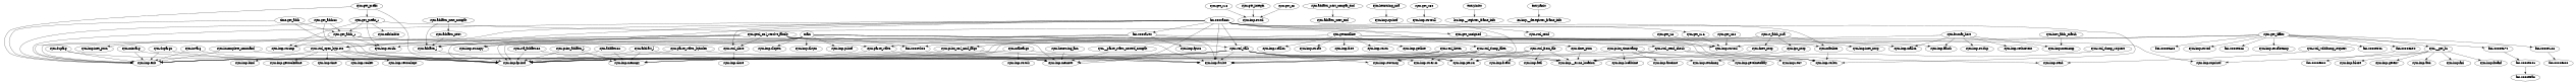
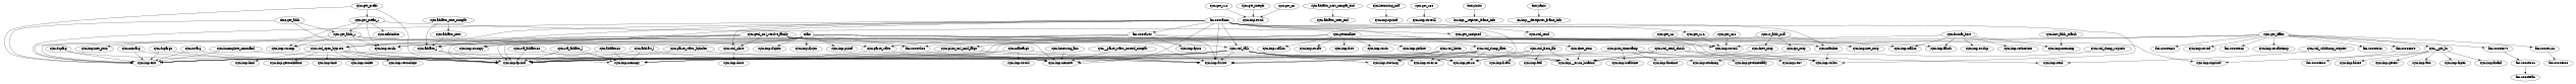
  digraph {
    n1 [label=main]
    n2 [label="sym.matches"]
    n3 [label="fcn.00009b08"]
    n4 [label="sym.imp.strcmp"]
    n5 [label="sym.imp.snprintf"]
    n6 [label="sym.imp.dlopen"]
    n7 [label="sym.imp.dlsym"]
    n8 [label="sym.imp.malloc"]
    n9 [label="sym.imp.strncpy"]
    n10 [label="sym.imp.fprintf"]
    n11 [label="sym.imp.exit"]
    n12 [label="sym.imp.printf"]
    n13 [label="sym.imp.strlen"]
    n14 [label="sym.imp.fwrite"]
-   n15 [label="sym.get_addr32"]
    n16 [label="sym.get_addr_1"]
    n17 [label="sym.imp.strchr"]
    n18 [label="sym.imp.inet_pton"]
    n19 [label="sym.dnet_pton"]
    n20 [label="sym.imp.strtoul"]
    n21 [label="sym.imp.__errno_location"]
    n22 [label="sym.duparg2"]
    n23 [label="sym.parse_rtattr"]
    n24 [label="sym.imp.memset"]
    n25 [label="sym.rtnl_from_file"]
    n26 [label="sym.imp.fread"]
    n27 [label="sym.imp.perror"]
    n28 [label="sym.imp.ftell"]
    n29 [label="sym.get_u32"]
    n30 [label="sym.print_timestamp"]
    n31 [label="sym.imp.gettimeofday"]
    n32 [label="sym.imp.localtime"]
    n33 [label="sym.imp.asctime"]
    n34 [label="sym.rtnl_dump_filter"]
    n35 [label="sym.imp.recvmsg"]
    n36 [label="sym.imp.strerror"]
    n37 [label="sym.get_s16"]
    n38 [label="sym.imp.strtol"]
    n39 [label="sym.parse_rtattr_byindex"]
    n40 [label="sym.dnet_ntop"]
    n41 [label="sym.get_u8"]
    n42 [label="sym.makeargs"]
    n43 [label="sym.imp.strtok"]
    n44 [label="sym.__get_hz"]
    n45 [label="sym.imp.getenv"]
    n46 [label="sym.imp.atoi"]
-   n47 [label="sym.imp.fini"]
+   n47 [label="sym.imp.fopen"]
    n48 [label="sym.imp.fscanf"]
    n49 [label="sym.imp.fclose"]
    n50 [label="sym.get_integer"]
    n51 [label="sym.addattr32"]
    n52 [label="sym.imp.memcpy"]
    n53 [label="time.get_addr"]
    n54 [label="sym.addattr_nest_compat_end"]
    n55 [label="sym.addattr_nest_end"]
    n56 [label="sym.rtnl_dump_request"]
    n57 [label="sym.imp.sendmsg"]
    n58 [label="sym.rt_addr_n2a"]
    n59 [label="sym.ipx_ntop"]
    n60 [label="sym.imp.inet_ntop"]
    n61 [label="sym.format_host"]
    n62 [label="sym.imp.memcmp"]
    n63 [label="sym.imp.fflush"]
    n64 [label="sym.imp.strdup"]
    n65 [label="sym.imp.sethostent"]
    n66 [label="sym.hexstring_a2n"]
-   n67 [label="sym.print_addattr_l"]
+   n67 [label="sym.rta_addattr_l"]
    n68 [label="sym.get_u16"]
    n69 [label="sym.rtnl_close"]
    n70 [label="sym.imp.close"]
    n71 [label="sym.get_jiffies"]
    n72 [label="sym.imp.strtod"]
    n73 [label="fcn.0000e674"]
    n74 [label="fcn.0000e028"]
    n75 [label="sym.imp.strcasecmp"]
    n76 [label="fcn.0000e04c"]
    n77 [label="fcn.0000e128"]
    n78 [label="fcn.0000e6c4"]
    n79 [label="fcn.0000e394"]
    n80 [label="fcn.0000e64c"]
    n81 [label="fcn.0000e308"]
    n82 [label="fcn.0000e528"]
    n83 [label="fcn.0000e5a8"]
    n84 [label="sym.rtnl_talk"]
    n85 [label="sym.duparg"]
    n86 [label="sym.rta_addattr32"]
    n87 [label="sym.get_prefix_1"]
    n88 [label="sym.get_unsigned"]
    n89 [label="sym.mask2bits"]
    n90 [label="sym.addattr_nest"]
    n91 [label="sym.addattr_l"]
    n92 [label="sym.rtnl_open_byproto"]
    n93 [label="sym.imp.socket"]
    n94 [label="sym.imp.setsockopt"]
    n95 [label="sym.imp.bind"]
    n96 [label="sym.imp.getsockname"]
    n97 [label="sym.imp.time"]
    n98 [label="sym.addattr_nest_compat"]
    n99 [label="sym.addraw_l"]
    n100 [label="sym.__parse_rtattr_nested_compat"]
    n101 [label="sym.hexstring_n2a"]
    n102 [label="sym.imp.sprintf"]
    n103 [label="sym.get_u64"]
    n104 [label="sym.imp.strtoull"]
    n105 [label="sym.rtnl_send_check"]
    n106 [label="sym.imp.send"]
    n107 [label="sym.imp.recv"]
    n108 [label="sym.genl_ctrl_resolve_family"]
    n109 [label="sym.invarg"]
    n110 [label="sym.print_ctrl_cmd_flags"]
    n111 [label="sym.rtnl_wilddump_request"]
    n112 [label="sym.incomplete_command"]
    n113 [label="sym.getcmdline"]
    n114 [label="sym.imp.getline"]
    n115 [label="sym.imp.realloc"]
    n116 [label="sym.imp.strcat"]
    n117 [label="sym.imp.free"]
    n118 [label="sym.imp.strstr"]
    n119 [label="sym.get_s8"]
    n120 [label="sym.inet_addr_match"]
    n121 [label="sym.rtnl_listen"]
    n122 [label="sym.get_prefix"]
    n123 [label="sym.missarg"]
    n124 [label="entry.init0"]
    n125 [label="loc.imp.__register_frame_info"]
    n126 [label="entry.fini0"]
    n127 [label="loc.imp.__deregister_frame_info"]
    n128 [label="fcn.0000a1e0"]
    n129 [label="sym.imp.fputc"]
    n130 [label="fcn.0000a63c"]
    n131 [label="sym.rtnl_send"]
    n1 -> n2
    n1 -> n3
    n1 -> n4
    n1 -> n5
    n1 -> n6
    n1 -> n7
    n1 -> n8
    n1 -> n9
    n1 -> n10
    n1 -> n11
    n1 -> n12
    n2 -> n13
    n3 -> n11
    n3 -> n14
-   n15 -> n10
-   n15 -> n11
-   n15 -> n16
    n16 -> n4
    n16 -> n17
    n16 -> n18
    n16 -> n19
    n16 -> n20
    n19 -> n21
    n22 -> n10
    n22 -> n11
    n23 -> n10
    n23 -> n24
    n25 -> n10
-   n25 -> n14
    n25 -> n21
    n25 -> n26
    n25 -> n27
    n25 -> n28
    n29 -> n20
    n30 -> n10
    n30 -> n13
    n30 -> n31
    n30 -> n32
    n30 -> n33
    n34 -> n10
    n34 -> n11
    n34 -> n14
    n34 -> n21
    n34 -> n27
    n34 -> n35
    n34 -> n36
    n37 -> n38
    n39 -> n10
    n39 -> n24
    n40 -> n21
    n41 -> n20
    n42 -> n11
    n42 -> n14
    n42 -> n43
    n44 -> n5
    n44 -> n45
    n44 -> n46
    n44 -> n47
    n44 -> n48
    n44 -> n49
    n50 -> n38
    n51 -> n10
    n51 -> n52
    n53 -> n10
    n53 -> n11
    n53 -> n16
    n54 -> n55
    n56 -> n57
    n58 -> n40
    n58 -> n52
    n58 -> n59
    n58 -> n60
    n59 -> n21
    n61 -> n8
    n61 -> n52
    n61 -> n62
    n61 -> n63
    n61 -> n64
    n61 -> n65
    n66 -> n24
    n67 -> n10
    n67 -> n52
    n68 -> n20
    n69 -> n70
    n71 -> n17
    n71 -> n20
    n71 -> n44
    n71 -> n72
    n71 -> n73
    n71 -> n74
    n71 -> n75
    n71 -> n76
    n71 -> n77
    n71 -> n78
    n71 -> n79
    n73 -> n80
    n77 -> n81
    n79 -> n82
    n80 -> n83
    n84 -> n10
    n84 -> n11
    n84 -> n14
    n84 -> n21
    n84 -> n24
    n84 -> n27
    n84 -> n35
    n84 -> n36
    n84 -> n52
    n84 -> n57
    n85 -> n10
    n85 -> n11
    n86 -> n10
    n86 -> n52
    n87 -> n4
    n87 -> n16
    n87 -> n17
    n87 -> n88
    n87 -> n89
    n88 -> n20
    n90 -> n91
    n91 -> n10
+   n91 -> n52
    n92 -> n10
    n92 -> n27
    n92 -> n93
    n92 -> n94
    n92 -> n95
    n92 -> n96
    n92 -> n97
    n98 -> n90
    n98 -> n91
    n99 -> n10
    n99 -> n24
    n99 -> n52
    n100 -> n24
    n101 -> n102
    n103 -> n104
    n105 -> n14
    n105 -> n21
    n105 -> n106
    n105 -> n107
    n108 -> n10
    n108 -> n11
    n108 -> n13
    n108 -> n14
    n108 -> n23
    n108 -> n24
    n108 -> n69
    n108 -> n84
    n108 -> n91
    n108 -> n92
    n109 -> n10
    n109 -> n11
    n110 -> n10
    n110 -> n14
    n111 -> n106
    n112 -> n11
    n112 -> n14
    n113 -> n3
    n113 -> n13
-   n113 -> n105
+   n113 -> n17
    n113 -> n114
    n113 -> n115
    n113 -> n116
    n113 -> n117
    n113 -> n118
    n119 -> n38
    n120 -> n62
    n121 -> n10
    n121 -> n11
    n121 -> n14
    n121 -> n21
    n121 -> n35
    n121 -> n36
    n122 -> n10
    n122 -> n11
    n122 -> n87
    n123 -> n10
    n123 -> n11
    n124 -> n125
    n126 -> n127
    n128 -> n10
    n128 -> n14
    n128 -> n23
    n128 -> n63
    n128 -> n110
    n128 -> n129
    n130 -> n2
    n130 -> n9
    n130 -> n11
    n130 -> n13
    n130 -> n14
    n130 -> n24
    n130 -> n27
    n130 -> n34
    n130 -> n68
    n130 -> n69
    n130 -> n84
    n130 -> n91
    n130 -> n92
    n130 -> n128
    n130 -> n131
  }
